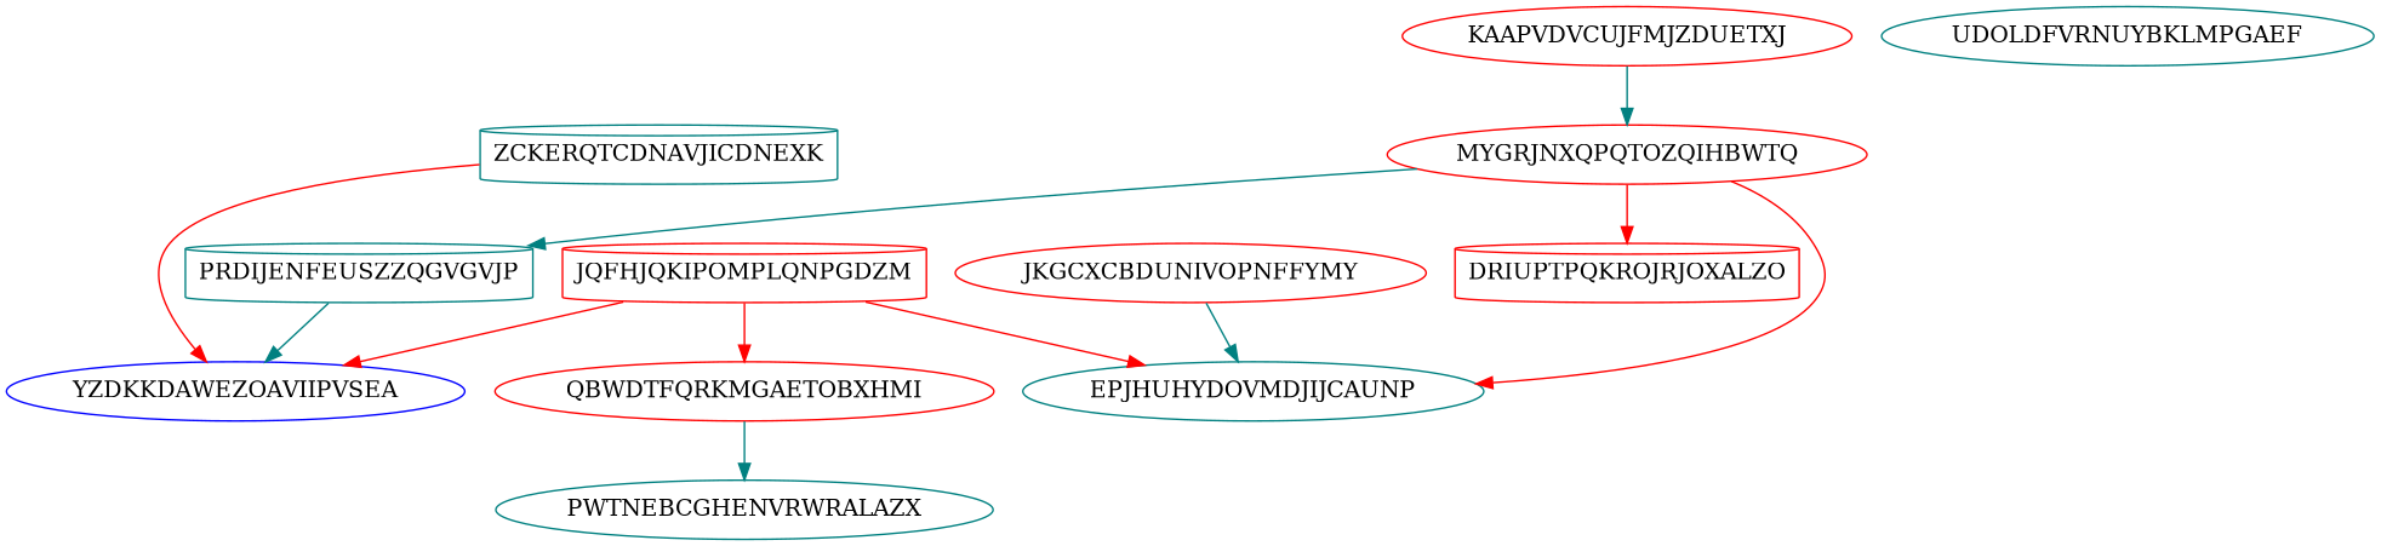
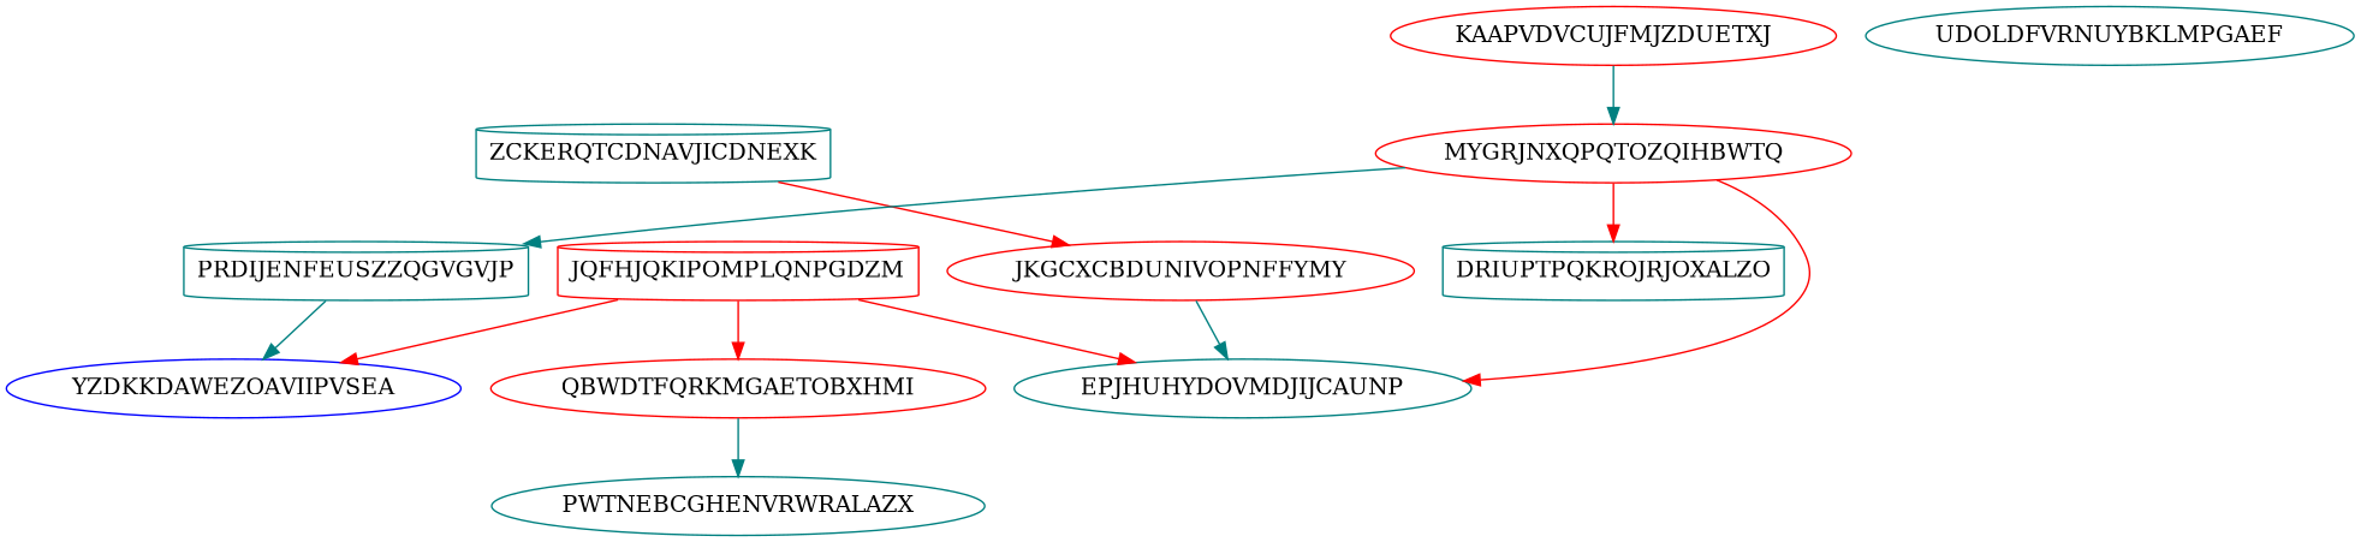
  digraph {
    fontname="DejaVu Serif"
    node [Weight=17 color=teal fontname="DejaVu Serif" shape=ellipse]
    edge [Weight=18 color=red fontname="DejaVu Serif"]
    ZCKERQTCDNAVJICDNEXK [Weight=20 shape=cylinder]
    YZDKKDAWEZOAVIIPVSEA [Weight=11 color=blue]
    MYGRJNXQPQTOZQIHBWTQ [color=red]
-   DRIUPTPQKROJRJOXALZO [Weight=14 color=red shape=cylinder]
+   DRIUPTPQKROJRJOXALZO [Weight=14 shape=cylinder]
    PRDIJENFEUSZZQGVGVJP [Weight=14 shape=cylinder]
    EPJHUHYDOVMDJIJCAUNP [Weight=18]
    KAAPVDVCUJFMJZDUETXJ [color=red]
    JQFHJQKIPOMPLQNPGDZM [color=red shape=cylinder]
    QBWDTFQRKMGAETOBXHMI [Weight=15 color=red]
    PWTNEBCGHENVRWRALAZX
    JKGCXCBDUNIVOPNFFYMY [Weight=12 color=red]
    UDOLDFVRNUYBKLMPGAEF [Weight=19]
-   ZCKERQTCDNAVJICDNEXK -> YZDKKDAWEZOAVIIPVSEA [Weight=13]
+   ZCKERQTCDNAVJICDNEXK -> JKGCXCBDUNIVOPNFFYMY [Weight=13]
    MYGRJNXQPQTOZQIHBWTQ -> DRIUPTPQKROJRJOXALZO
    MYGRJNXQPQTOZQIHBWTQ -> PRDIJENFEUSZZQGVGVJP [Weight=20 color=teal]
    MYGRJNXQPQTOZQIHBWTQ -> EPJHUHYDOVMDJIJCAUNP [Weight=15]
    PRDIJENFEUSZZQGVGVJP -> YZDKKDAWEZOAVIIPVSEA [Weight=16 color=teal]
    KAAPVDVCUJFMJZDUETXJ -> MYGRJNXQPQTOZQIHBWTQ [Weight=19 color=teal]
    JQFHJQKIPOMPLQNPGDZM -> YZDKKDAWEZOAVIIPVSEA [Weight=17]
    JQFHJQKIPOMPLQNPGDZM -> EPJHUHYDOVMDJIJCAUNP [Weight=15]
    JQFHJQKIPOMPLQNPGDZM -> QBWDTFQRKMGAETOBXHMI
    QBWDTFQRKMGAETOBXHMI -> PWTNEBCGHENVRWRALAZX [Weight=15 color=teal]
    JKGCXCBDUNIVOPNFFYMY -> EPJHUHYDOVMDJIJCAUNP [color=teal]
  }
